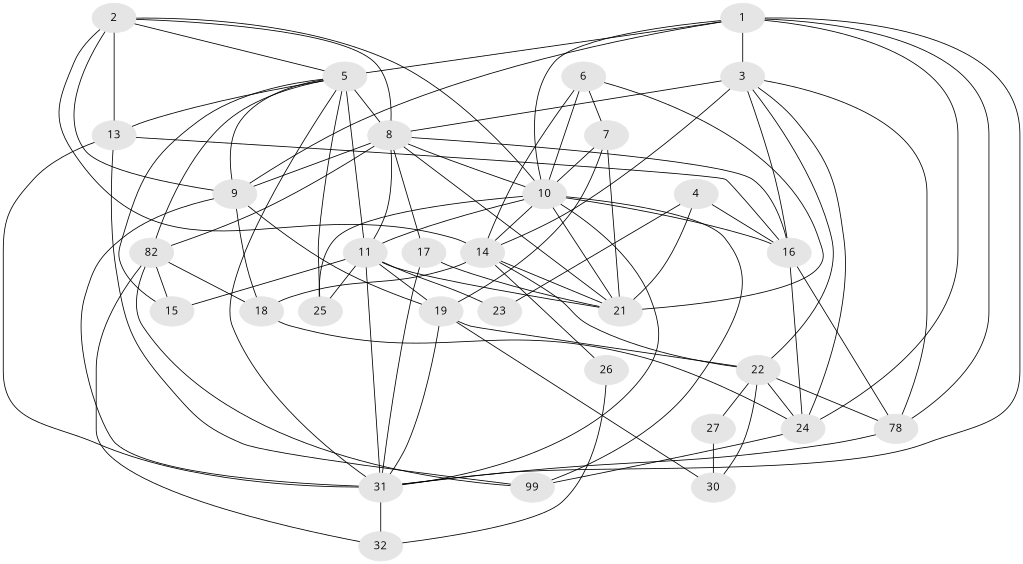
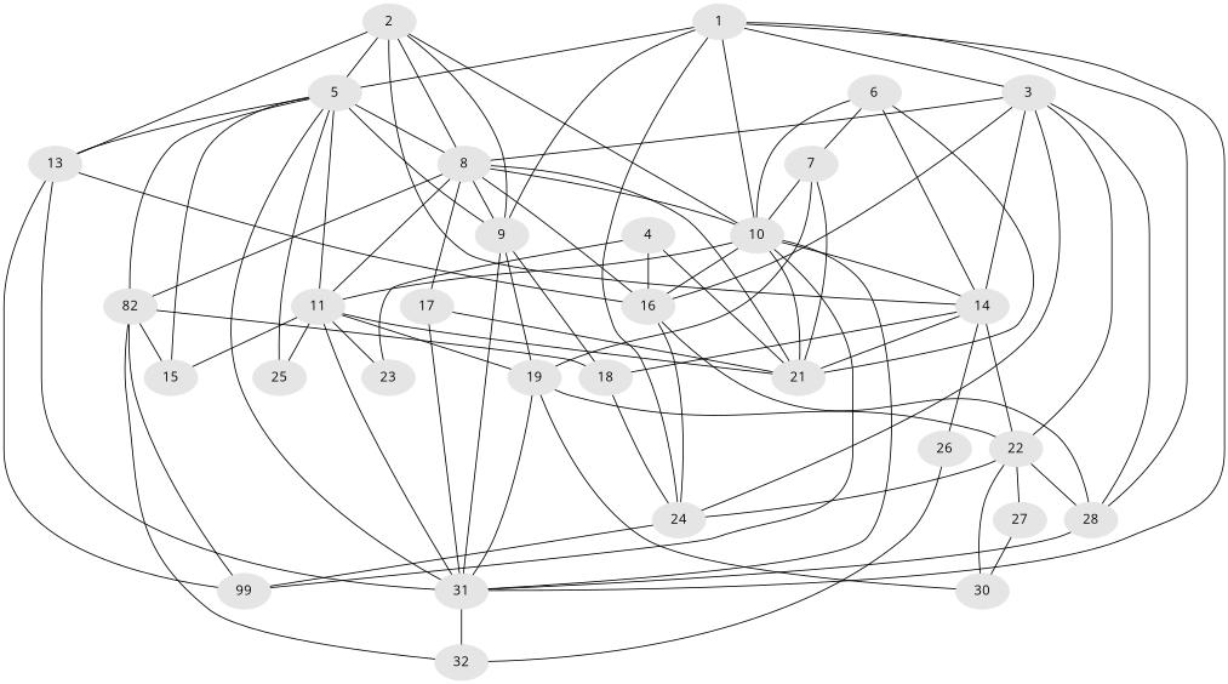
  graph {
    fontname="Open Sans"
    node [color=gray90 fontname="Open Sans" style=filled]
    edge [fontname="Open Sans" weight=1.0]
    1
    3
    5
    9
    10
    24
-   28 [label=78]
+   28
    31
    8
    14
    16
    22
    13
    11
    n15 [label=82]
    15
    25
    19
    18
    21
    n21 [label=99]
    32
    2
    17
    26
    30
    27
    4
    23
    6
    7
    1 -- 3
    1 -- 5 [weight=2.0]
    1 -- 9
    1 -- 10
    1 -- 24
    1 -- 28
    1 -- 31 [weight=2.0]
    3 -- 24
    3 -- 28
    3 -- 8 [weight=2.0]
    3 -- 14 [weight=2.0]
    3 -- 16
    3 -- 22
    5 -- 9
    5 -- 31
    5 -- 8 [weight=2.0]
    5 -- 13
    5 -- 11 [weight=4.0]
    5 -- n15
    5 -- 15
    5 -- 25
    9 -- 31
    9 -- 19
    9 -- 18
    10 -- 31
    10 -- 14
    10 -- 16 [weight=3.0]
    10 -- 11 [weight=2.0]
-   10 -- 25
    10 -- 21
    10 -- n21
    24 -- n21
    28 -- 31
    31 -- 32
    8 -- 9
    8 -- 10
    8 -- 16
    8 -- 11
    8 -- n15
    8 -- 21
    8 -- 17
    14 -- 22
    14 -- 18
    14 -- 21
    14 -- 26
    16 -- 24
    16 -- 28
    22 -- 24
    22 -- 28
    22 -- 30
    22 -- 27
    13 -- 31
    13 -- 16
    13 -- n21
    11 -- 31 [weight=3.0]
    11 -- 15
    11 -- 25
    11 -- 19
    11 -- 21 [weight=2.0]
    11 -- 23
    n15 -- 15 [weight=2.0]
    n15 -- 18 [weight=2.0]
    n15 -- n21
    n15 -- 32
    19 -- 31
    19 -- 22
    19 -- 30
    18 -- 24
    2 -- 5
    2 -- 9
    2 -- 10
    2 -- 8
    2 -- 14
    2 -- 13 [weight=2.0]
    17 -- 31
    17 -- 21
    26 -- 32
    27 -- 30
    4 -- 16
    4 -- 21
    4 -- 23
    6 -- 10
    6 -- 14
    6 -- 21
    6 -- 7
    7 -- 10
    7 -- 19
    7 -- 21
  }
